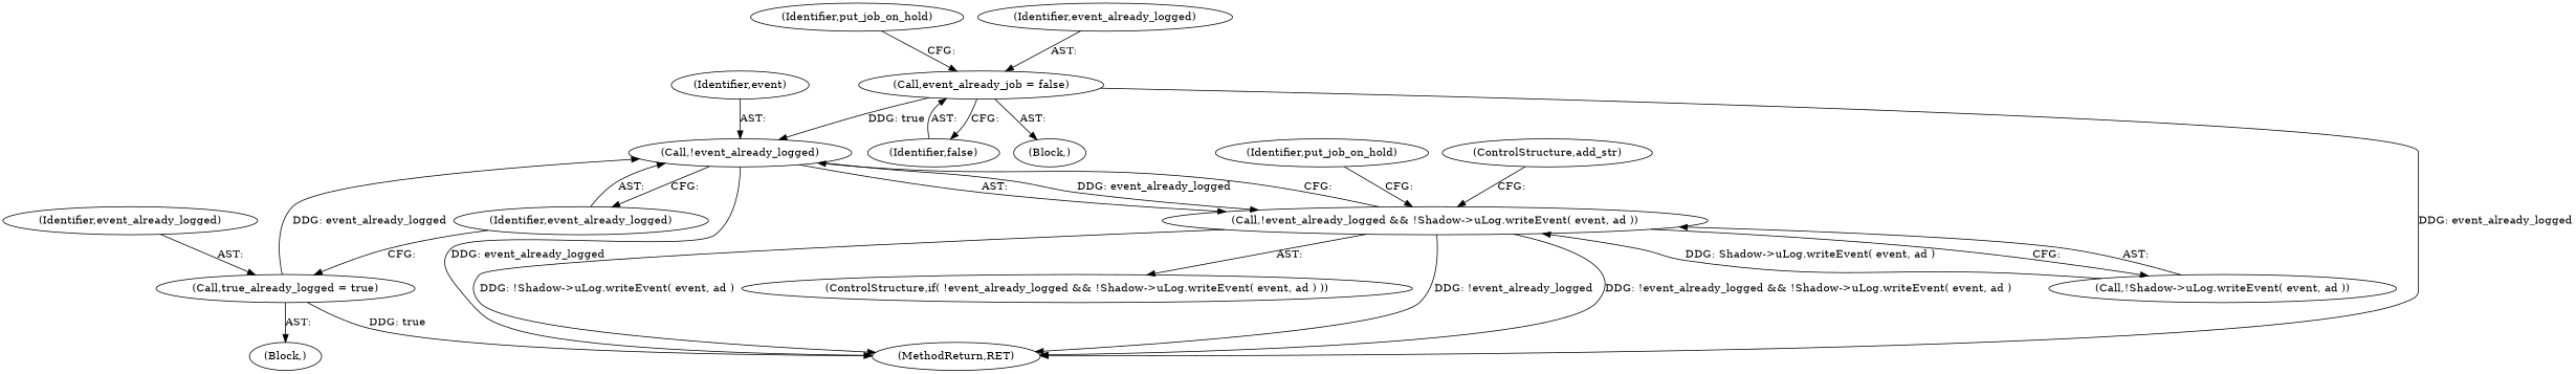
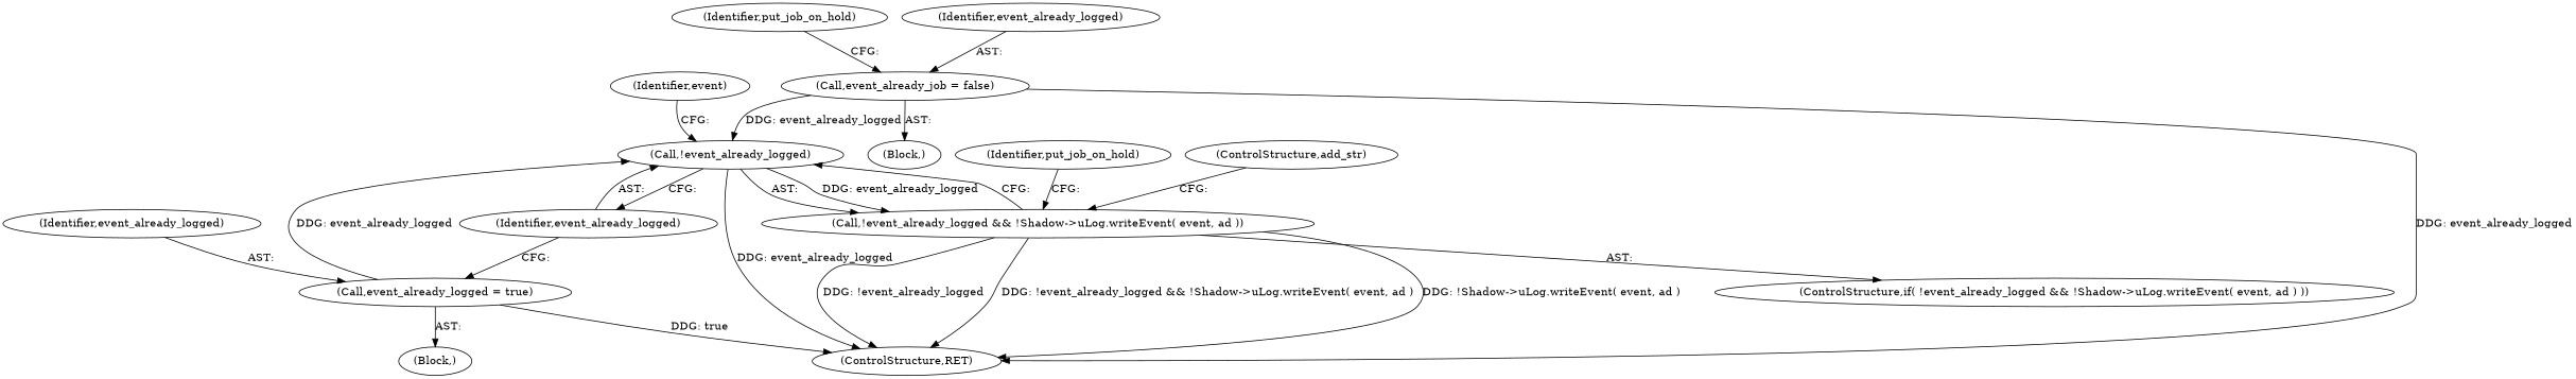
  digraph {
    n1 [label="(Call,!event_already_logged)"]
    n2 [label="(Call,!event_already_logged && !Shadow->uLog.writeEvent( event, ad ))"]
    n3 [label="(Identifier,event_already_logged)"]
-   n4 [label="(MethodReturn,RET)"]
-   n5 [label="(Call,!Shadow->uLog.writeEvent( event, ad ))"]
+   n4 [label="(ControlStructure,RET)"]
    n6 [label="(ControlStructure,if( !event_already_logged && !Shadow->uLog.writeEvent( event, ad ) ))"]
-   n7 [label="(Call,true_already_logged = true)"]
+   n7 [label="(Call,event_already_logged = true)"]
    n8 [label="(Block,)"]
    n9 [label="(Call,event_already_job = false)"]
-   n10 [label="(Identifier,false)"]
    n11 [label="(Block,)"]
    n12 [label="(Identifier,event)"]
    n13 [label="(Identifier,put_job_on_hold)"]
    n14 [label="(ControlStructure,add_str)"]
    n15 [label="(Identifier,event_already_logged)"]
    n16 [label="(Identifier,put_job_on_hold)"]
    n17 [label="(Identifier,event_already_logged)"]
    n1 -> n2 [label="AST: "]
    n1 -> n2 [label="DDG: event_already_logged"]
    n1 -> n3 [label="CFG: "]
    n1 -> n4 [label="DDG: event_already_logged"]
    n2 -> n1 [label="CFG: "]
    n2 -> n4 [label="DDG: !Shadow->uLog.writeEvent( event, ad )"]
    n2 -> n4 [label="DDG: !event_already_logged"]
    n2 -> n4 [label="DDG: !event_already_logged && !Shadow->uLog.writeEvent( event, ad )"]
-   n2 -> n5 [label="CFG: "]
    n2 -> n6 [label="AST: "]
    n3 -> n1 [label="AST: "]
    n3 -> n7 [label="CFG: "]
-   n5 -> n2 [label="AST: "]
-   n5 -> n2 [label="DDG: Shadow->uLog.writeEvent( event, ad )"]
    n7 -> n1 [label="DDG: event_already_logged"]
    n7 -> n4 [label="DDG: true"]
    n7 -> n8 [label="AST: "]
-   n9 -> n1 [label="DDG: true"]
+   n9 -> n1 [label="DDG: event_already_logged"]
    n9 -> n4 [label="DDG: event_already_logged"]
-   n9 -> n10 [label="CFG: "]
    n9 -> n11 [label="AST: "]
-   n10 -> n9 [label="AST: "]
-   n12 -> n1 [label="AST: "]
+   n12 -> n1 [label="CFG: "]
    n13 -> n9 [label="CFG: "]
    n14 -> n2 [label="CFG: "]
    n15 -> n9 [label="AST: "]
    n16 -> n2 [label="CFG: "]
    n17 -> n7 [label="AST: "]
  }
